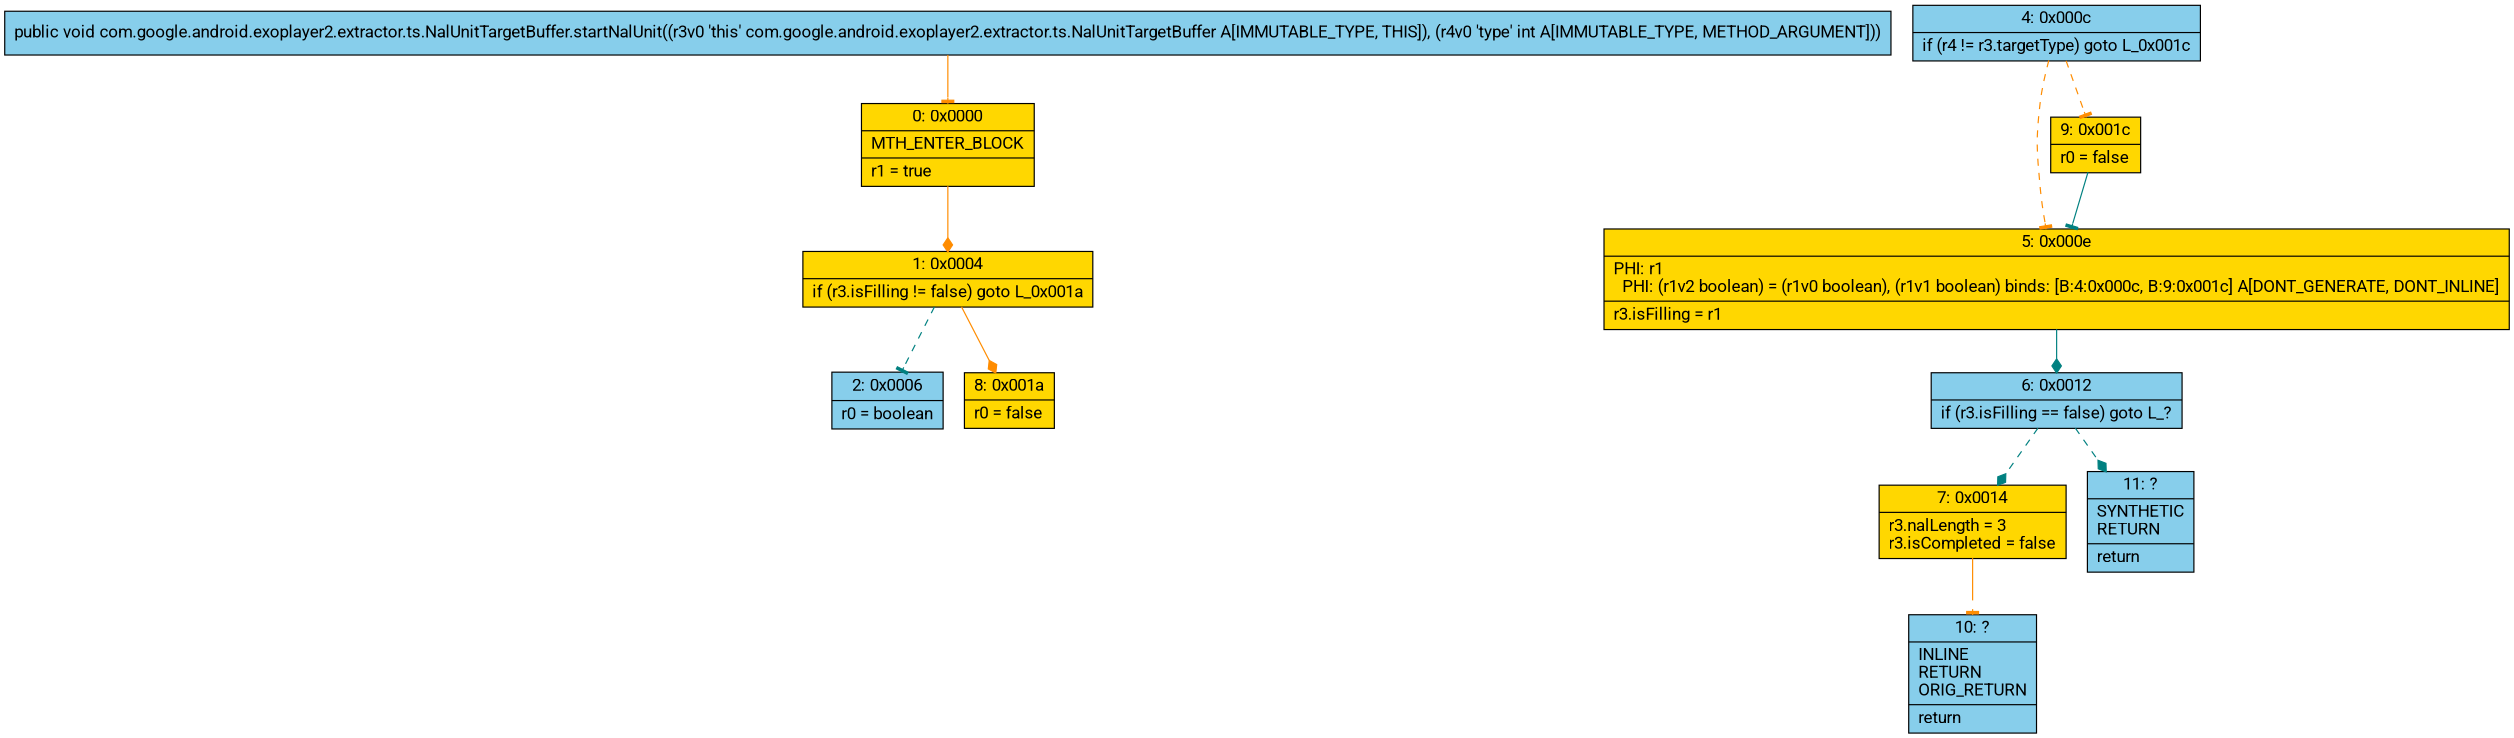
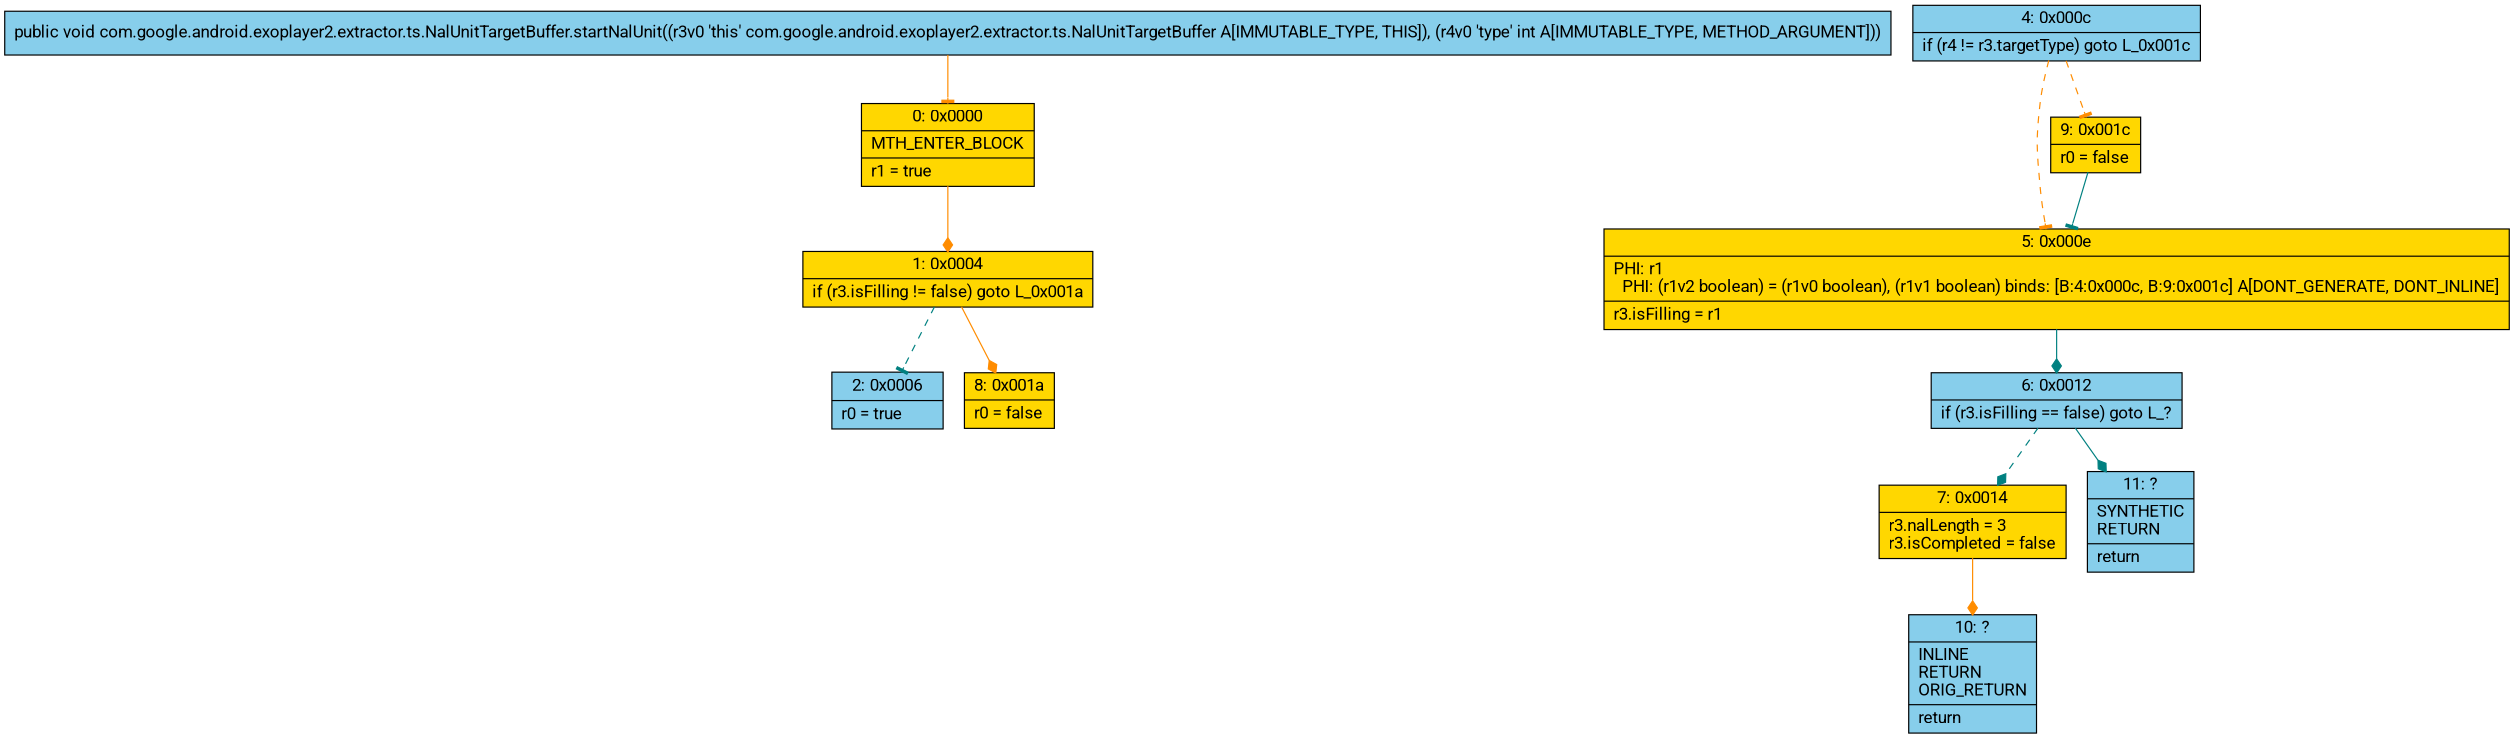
  digraph {
    fontname=Roboto
    node [fillcolor=gold fontname=Roboto shape=record style=filled]
    edge [arrowhead=diamond color=darkorange fontname=Roboto]
    n1 [label="{0\:\ 0x0000|MTH_ENTER_BLOCK\l|r1 = true\l}"]
    n2 [label="{1\:\ 0x0004|if (r3.isFilling != false) goto L_0x001a\l}"]
-   n3 [fillcolor=skyblue label="{2\:\ 0x0006|r0 = boolean\l}"]
+   n3 [fillcolor=skyblue label="{2\:\ 0x0006|r0 = true\l}"]
    n4 [label="{8\:\ 0x001a|r0 = false\l}"]
    n5 [fillcolor=skyblue label="{4\:\ 0x000c|if (r4 != r3.targetType) goto L_0x001c\l}"]
    n6 [label="{5\:\ 0x000e|PHI: r1 \l  PHI: (r1v2 boolean) = (r1v0 boolean), (r1v1 boolean) binds: [B:4:0x000c, B:9:0x001c] A[DONT_GENERATE, DONT_INLINE]\l|r3.isFilling = r1\l}"]
    n7 [label="{9\:\ 0x001c|r0 = false\l}"]
    n8 [fillcolor=skyblue label="{6\:\ 0x0012|if (r3.isFilling == false) goto L_?\l}"]
    n9 [label="{7\:\ 0x0014|r3.nalLength = 3\lr3.isCompleted = false\l}"]
    n10 [fillcolor=skyblue label="{11\:\ ?|SYNTHETIC\lRETURN\l|return\l}"]
    n11 [fillcolor=skyblue label="{10\:\ ?|INLINE\lRETURN\lORIG_RETURN\l|return\l}"]
    n12 [fillcolor=skyblue label="{public void com.google.android.exoplayer2.extractor.ts.NalUnitTargetBuffer.startNalUnit((r3v0 'this' com.google.android.exoplayer2.extractor.ts.NalUnitTargetBuffer A[IMMUTABLE_TYPE, THIS]), (r4v0 'type' int A[IMMUTABLE_TYPE, METHOD_ARGUMENT])) }"]
    n1 -> n2
    n2 -> n3 [arrowhead=tee color=teal style=dashed]
    n2 -> n4
    n5 -> n6 [arrowhead=tee style=dashed]
    n5 -> n7 [arrowhead=tee style=dashed]
    n6 -> n8 [color=teal]
    n7 -> n6 [arrowhead=tee color=teal]
    n8 -> n9 [color=teal style=dashed]
-   n8 -> n10 [color=teal style=dashed]
-   n9 -> n11 [arrowhead=tee]
+   n8 -> n10 [color=teal]
+   n9 -> n11
    n12 -> n1 [arrowhead=tee]
  }
